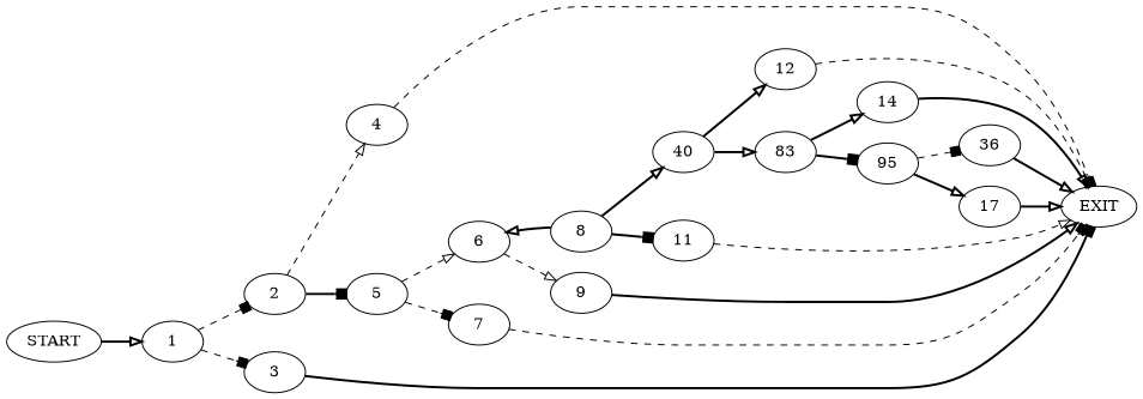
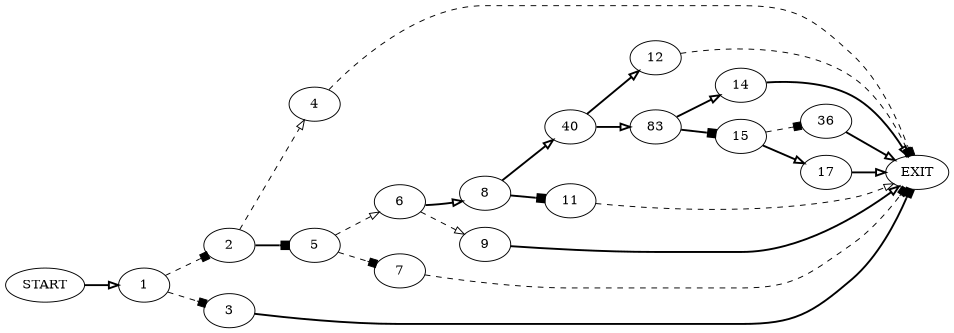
  digraph {
    rankdir=LR
    edge [arrowhead=onormal style=bold]
    n1 [label=START]
    1
    2
    3
    n5 [label=EXIT]
    4
    5
    6
    7
    8
    9
    n12 [label=40]
    11
    12
    n15 [label=83]
    14
-   15 [label=95]
+   15
    n18 [label=36]
    17
    n1 -> 1
    1 -> 2 [arrowhead=box style=dashed]
    1 -> 3 [arrowhead=box style=dashed]
    2 -> 4 [style=dashed]
    2 -> 5 [arrowhead=box]
    3 -> n5 [arrowhead=box]
    4 -> n5 [arrowhead=box style=dashed]
    5 -> 6 [style=dashed]
    5 -> 7 [arrowhead=box style=dashed]
-   8 -> 6
+   6 -> 8
    6 -> 9 [style=dashed]
    7 -> n5 [arrowhead=box style=dashed]
    8 -> n12
    8 -> 11 [arrowhead=box]
    9 -> n5
    n12 -> 12
    n12 -> n15
    11 -> n5 [style=dashed]
    12 -> n5 [arrowhead=box style=dashed]
    n15 -> 14
    n15 -> 15 [arrowhead=box]
    14 -> n5
    15 -> n18 [arrowhead=box style=dashed]
    15 -> 17
    n18 -> n5
    17 -> n5
  }
